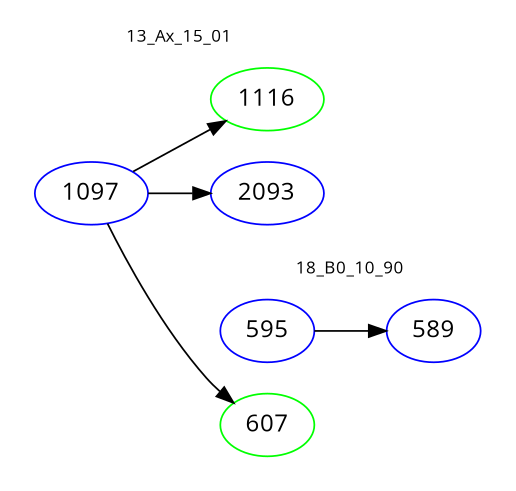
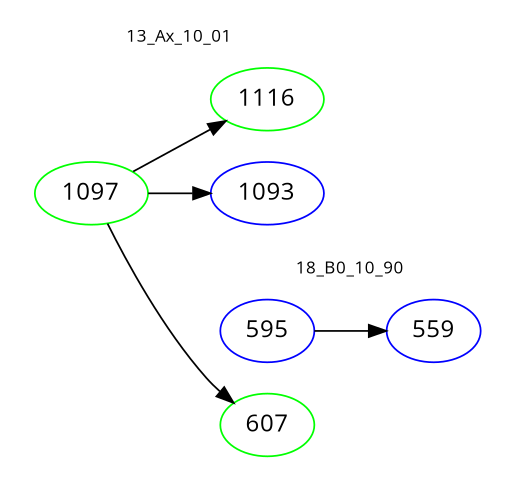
  digraph {
    fontname="Open Sans"
    rankdir=LR
    node [color=blue fontname="Open Sans"]
    edge [color=black fontname="Open Sans"]
-   n1 [label=1097]
-   n2 [label=2093]
+   n1 [color=green label=1097]
+   n2 [label=1093]
    n3 [color=green label=1116]
    n4 [label=595]
-   n5 [label=589]
+   n5 [label=559]
    n6 [color=green label=607]
    subgraph cluster_1 {
      color=white
      fontsize=10
-     label="13_Ax_15_01"
+     label="13_Ax_10_01"
      n1
      n2
      n3
    }
    subgraph cluster_2 {
      color=white
      fontsize=10
      label="18_B0_10_90"
      n4
      n5
      n6
    }
    n1 -> n2
    n1 -> n3
    n1 -> n6
    n4 -> n5
  }
